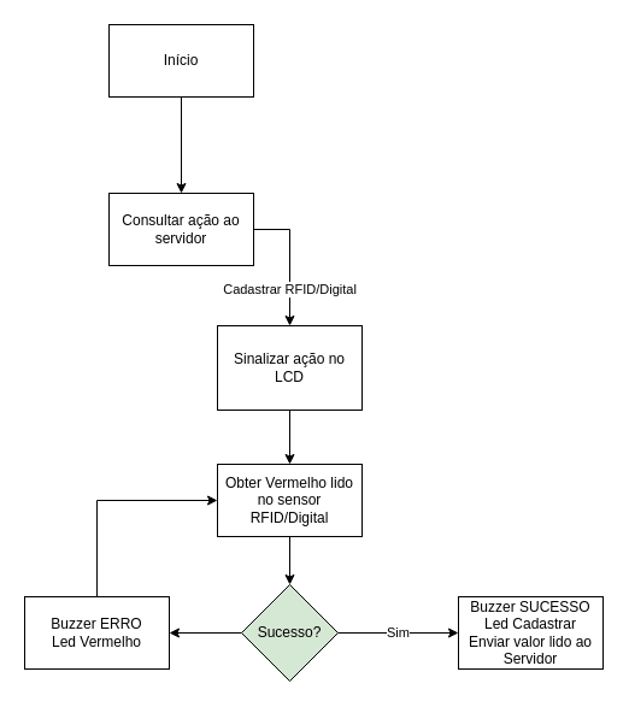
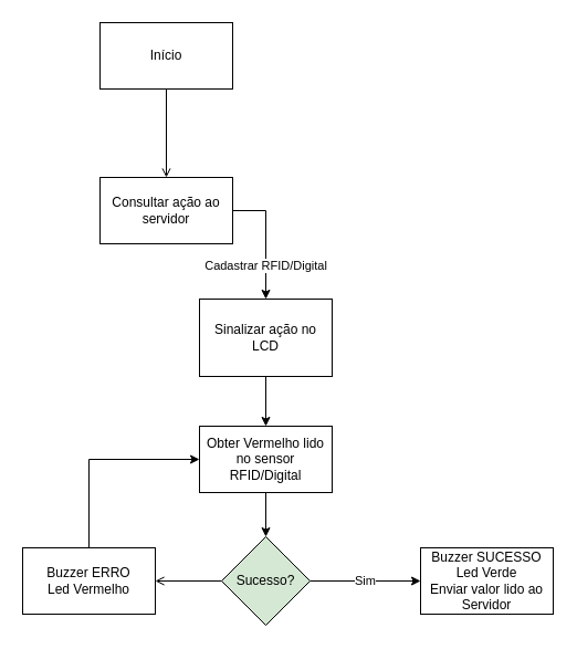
  <mxCell id="0" />
  <mxCell id="1" parent="0" />
- <mxCell id="2" value="" style="edgeStyle=orthogonalEdgeStyle;rounded=0;orthogonalLoop=1;jettySize=auto;html=1;" edge="1" parent="1" source="3" target="5"><mxGeometry relative="1" as="geometry" /></mxCell>
+ <mxCell id="2" value="" style="edgeStyle=orthogonalEdgeStyle;rounded=0;orthogonalLoop=1;jettySize=auto;html=1;endArrow=open;" edge="1" parent="1" source="3" target="5"><mxGeometry relative="1" as="geometry" /></mxCell>
  <mxCell id="3" value="Início" style="rounded=0;whiteSpace=wrap;html=1;" vertex="1" parent="1"><mxGeometry x="90" y="20" width="120" height="60" as="geometry" /></mxCell>
  <mxCell id="4" value="Cadastrar RFID/Digital" style="edgeStyle=orthogonalEdgeStyle;rounded=0;orthogonalLoop=1;jettySize=auto;html=1;exitX=1;exitY=0.5;exitDx=0;exitDy=0;entryX=0.5;entryY=0;entryDx=0;entryDy=0;" edge="1" parent="1" source="5" target="15"><mxGeometry x="0.455" relative="1" as="geometry"><mxPoint x="240" y="270" as="targetPoint" /><mxPoint as="offset" /></mxGeometry></mxCell>
  <mxCell id="5" value="Consultar ação ao servidor" style="rounded=0;whiteSpace=wrap;html=1;" vertex="1" parent="1"><mxGeometry x="90" y="160" width="120" height="60" as="geometry" /></mxCell>
  <mxCell id="6" value="" style="edgeStyle=orthogonalEdgeStyle;rounded=0;orthogonalLoop=1;jettySize=auto;html=1;" edge="1" parent="1" source="7" target="10"><mxGeometry relative="1" as="geometry" /></mxCell>
  <mxCell id="7" value="Obter Vermelho lido no sensor RFID/Digital" style="whiteSpace=wrap;html=1;rounded=0;" vertex="1" parent="1"><mxGeometry x="180" y="385" width="120" height="60" as="geometry" /></mxCell>
  <mxCell id="8" value="Sim" style="edgeStyle=orthogonalEdgeStyle;rounded=0;orthogonalLoop=1;jettySize=auto;html=1;" edge="1" parent="1" source="10" target="11"><mxGeometry relative="1" as="geometry" /></mxCell>
- <mxCell id="9" value="" style="edgeStyle=orthogonalEdgeStyle;rounded=0;orthogonalLoop=1;jettySize=auto;html=1;" edge="1" parent="1" source="10" target="13"><mxGeometry relative="1" as="geometry" /></mxCell>
+ <mxCell id="9" value="" style="edgeStyle=orthogonalEdgeStyle;rounded=0;orthogonalLoop=1;jettySize=auto;html=1;endArrow=open;" edge="1" parent="1" source="10" target="13"><mxGeometry relative="1" as="geometry" /></mxCell>
  <mxCell id="10" value="Sucesso?" style="rhombus;whiteSpace=wrap;html=1;rounded=0;fillColor=#d5e8d4;" vertex="1" parent="1"><mxGeometry x="200" y="485" width="80" height="80" as="geometry" /></mxCell>
- <mxCell id="11" value="Buzzer SUCESSO&lt;br&gt;Led Cadastrar&lt;br&gt;Enviar valor lido ao Servidor" style="whiteSpace=wrap;html=1;rounded=0;" vertex="1" parent="1"><mxGeometry x="380" y="495" width="120" height="60" as="geometry" /></mxCell>
+ <mxCell id="11" value="Buzzer SUCESSO&lt;br&gt;Led Verde&lt;br&gt;Enviar valor lido ao Servidor" style="whiteSpace=wrap;html=1;rounded=0;" vertex="1" parent="1"><mxGeometry x="380" y="495" width="120" height="60" as="geometry" /></mxCell>
  <mxCell id="12" style="edgeStyle=orthogonalEdgeStyle;rounded=0;orthogonalLoop=1;jettySize=auto;html=1;entryX=0;entryY=0.5;entryDx=0;entryDy=0;exitX=0.5;exitY=0;exitDx=0;exitDy=0;" edge="1" parent="1" source="13" target="7"><mxGeometry relative="1" as="geometry" /></mxCell>
  <mxCell id="13" value="Buzzer ERRO&lt;br&gt;Led Vermelho" style="whiteSpace=wrap;html=1;rounded=0;" vertex="1" parent="1"><mxGeometry x="20" y="495" width="120" height="60" as="geometry" /></mxCell>
  <mxCell id="14" style="edgeStyle=orthogonalEdgeStyle;rounded=0;orthogonalLoop=1;jettySize=auto;html=1;entryX=0.5;entryY=0;entryDx=0;entryDy=0;" edge="1" parent="1" source="15" target="7"><mxGeometry relative="1" as="geometry" /></mxCell>
  <mxCell id="15" value="Sinalizar ação no LCD" style="rounded=0;whiteSpace=wrap;html=1;" vertex="1" parent="1"><mxGeometry x="180" y="270" width="120" height="70" as="geometry" /></mxCell>
